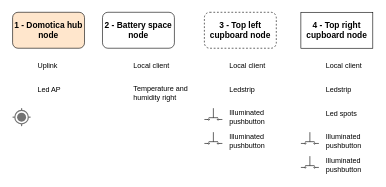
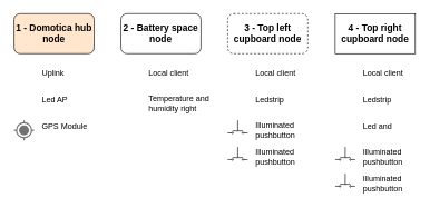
  <mxCell id="0" />
  <mxCell id="1" parent="0" />
- <mxCell id="2" value="&lt;b style=&quot;font-size: 14px&quot;&gt;2 - Battery space node&lt;/b&gt;" style="rounded=1;whiteSpace=wrap;html=1;fontSize=14;" parent="1" vertex="1"><mxGeometry x="170" y="20" width="120" height="60" as="geometry" /></mxCell>
+ <mxCell id="2" value="&lt;b style=&quot;font-size: 14px&quot;&gt;2 - Battery space node&lt;/b&gt;" style="rounded=1;whiteSpace=wrap;html=1;fontSize=14;" parent="1" vertex="1"><mxGeometry x="180" y="20" width="120" height="60" as="geometry" /></mxCell>
  <mxCell id="3" value="&lt;b style=&quot;font-size: 14px&quot;&gt;3 - Top left cupboard node&lt;/b&gt;" style="rounded=1;whiteSpace=wrap;html=1;fontSize=14;dashed=1;" parent="1" vertex="1"><mxGeometry x="340" y="20" width="120" height="60" as="geometry" /></mxCell>
  <mxCell id="4" value="&lt;b style=&quot;font-size: 14px&quot;&gt;4 - Top right cupboard node&lt;/b&gt;" style="whiteSpace=wrap;html=1;fontSize=14;rounded=0;" parent="1" vertex="1"><mxGeometry x="501" y="20" width="120" height="60" as="geometry" /></mxCell>
  <mxCell id="5" value="&lt;b style=&quot;font-size: 14px&quot;&gt;1 - Domotica hub node&lt;/b&gt;" style="rounded=1;whiteSpace=wrap;html=1;fontSize=14;fillColor=#ffe6cc;" parent="1" vertex="1"><mxGeometry x="20" y="20" width="120" height="60" as="geometry" /></mxCell>
  <mxCell id="6" value="" style="shape=image;html=1;verticalAlign=top;verticalLabelPosition=bottom;labelBackgroundColor=#ffffff;imageAspect=0;aspect=fixed;image=https://cdn2.iconfinder.com/data/icons/rental-icon/240/wifi-128.png" parent="1" vertex="1"><mxGeometry x="20" y="100" width="30" height="30" as="geometry" /></mxCell>
  <mxCell id="7" value="" style="dashed=0;aspect=fixed;verticalLabelPosition=bottom;verticalAlign=top;align=center;shape=mxgraph.gmdl.gps;strokeColor=#737373;fillColor=#737373;shadow=0;strokeWidth=2;" parent="1" vertex="1"><mxGeometry x="20" y="180" width="30" height="30" as="geometry" /></mxCell>
  <mxCell id="8" value="" style="shape=image;html=1;verticalAlign=top;verticalLabelPosition=bottom;labelBackgroundColor=#ffffff;imageAspect=0;aspect=fixed;image=https://cdn2.iconfinder.com/data/icons/weather-74/24/weather-25-128.png" parent="1" vertex="1"><mxGeometry x="180" y="140" width="30" height="30" as="geometry" /></mxCell>
  <mxCell id="9" value="" style="shape=image;html=1;verticalAlign=top;verticalLabelPosition=bottom;labelBackgroundColor=#ffffff;imageAspect=0;aspect=fixed;image=https://cdn2.iconfinder.com/data/icons/ios-7-icons/50/car_battery-128.png" parent="1" vertex="1"><mxGeometry x="180" y="180" width="30" height="30" as="geometry" /></mxCell>
  <mxCell id="10" value="" style="pointerEvents=1;verticalLabelPosition=bottom;shadow=0;dashed=0;align=center;html=1;verticalAlign=top;shape=mxgraph.electrical.electro-mechanical.pushbutton_make;" parent="1" vertex="1"><mxGeometry x="340" y="180" width="30" height="20" as="geometry" /></mxCell>
  <mxCell id="11" value="" style="shape=image;html=1;verticalAlign=top;verticalLabelPosition=bottom;labelBackgroundColor=#ffffff;imageAspect=0;aspect=fixed;image=https://cdn2.iconfinder.com/data/icons/electronic-13/480/6-electronic-led-icon-2-128.png" parent="1" vertex="1"><mxGeometry x="340" y="140" width="30" height="30" as="geometry" /></mxCell>
  <mxCell id="12" value="" style="shape=image;html=1;verticalAlign=top;verticalLabelPosition=bottom;labelBackgroundColor=#ffffff;imageAspect=0;aspect=fixed;image=https://cdn2.iconfinder.com/data/icons/doing-housework-part-1/64/house-09-128.png" parent="1" vertex="1"><mxGeometry x="501" y="180" width="30" height="30" as="geometry" /></mxCell>
  <mxCell id="13" value="" style="shape=image;html=1;verticalAlign=top;verticalLabelPosition=bottom;labelBackgroundColor=#ffffff;imageAspect=0;aspect=fixed;image=https://cdn2.iconfinder.com/data/icons/rental-icon/240/wifi-128.png" parent="1" vertex="1"><mxGeometry x="20" y="140" width="30" height="30" as="geometry" /></mxCell>
  <mxCell id="14" value="" style="shape=image;html=1;verticalAlign=top;verticalLabelPosition=bottom;labelBackgroundColor=#ffffff;imageAspect=0;aspect=fixed;image=https://cdn2.iconfinder.com/data/icons/rental-icon/240/wifi-128.png" parent="1" vertex="1"><mxGeometry x="180" y="100" width="30" height="30" as="geometry" /></mxCell>
  <mxCell id="15" value="" style="shape=image;html=1;verticalAlign=top;verticalLabelPosition=bottom;labelBackgroundColor=#ffffff;imageAspect=0;aspect=fixed;image=https://cdn2.iconfinder.com/data/icons/rental-icon/240/wifi-128.png" parent="1" vertex="1"><mxGeometry x="340" y="100" width="30" height="30" as="geometry" /></mxCell>
  <mxCell id="16" value="" style="shape=image;html=1;verticalAlign=top;verticalLabelPosition=bottom;labelBackgroundColor=#ffffff;imageAspect=0;aspect=fixed;image=https://cdn2.iconfinder.com/data/icons/rental-icon/240/wifi-128.png" parent="1" vertex="1"><mxGeometry x="501" y="100" width="30" height="30" as="geometry" /></mxCell>
  <mxCell id="17" value="Uplink" style="text;html=1;align=left;verticalAlign=middle;resizable=0;points=[];autosize=1;" parent="1" vertex="1"><mxGeometry x="60" y="100" width="50" height="20" as="geometry" /></mxCell>
  <mxCell id="18" value="Led AP" style="text;html=1;align=left;verticalAlign=middle;resizable=0;points=[];autosize=1;" parent="1" vertex="1"><mxGeometry x="60" y="140" width="60" height="20" as="geometry" /></mxCell>
+ <mxCell id="19" value="GPS Module" style="text;html=1;align=left;verticalAlign=middle;resizable=0;points=[];autosize=1;" parent="1" vertex="1"><mxGeometry x="60" y="180" width="80" height="20" as="geometry" /></mxCell>
  <mxCell id="20" value="Local client" style="text;html=1;align=left;verticalAlign=middle;resizable=0;points=[];autosize=1;" parent="1" vertex="1"><mxGeometry x="220" y="100" width="80" height="20" as="geometry" /></mxCell>
  <mxCell id="21" value="Local client" style="text;html=1;align=left;verticalAlign=middle;resizable=0;points=[];autosize=1;" parent="1" vertex="1"><mxGeometry x="380" y="100" width="80" height="20" as="geometry" /></mxCell>
  <mxCell id="22" value="Local client" style="text;html=1;align=left;verticalAlign=middle;resizable=0;points=[];autosize=1;" parent="1" vertex="1"><mxGeometry x="541" y="100" width="80" height="20" as="geometry" /></mxCell>
  <mxCell id="23" value="" style="pointerEvents=1;verticalLabelPosition=bottom;shadow=0;dashed=0;align=center;html=1;verticalAlign=top;shape=mxgraph.electrical.electro-mechanical.pushbutton_make;" parent="1" vertex="1"><mxGeometry x="340" y="220" width="30" height="20" as="geometry" /></mxCell>
  <mxCell id="24" value="Temperature and&lt;br&gt;humidity right" style="text;html=1;align=left;verticalAlign=middle;resizable=0;points=[];autosize=1;" parent="1" vertex="1"><mxGeometry x="220" y="140" width="110" height="30" as="geometry" /></mxCell>
  <mxCell id="25" value="Ledstrip" style="text;html=1;align=left;verticalAlign=middle;resizable=0;points=[];autosize=1;" parent="1" vertex="1"><mxGeometry x="380" y="140" width="60" height="20" as="geometry" /></mxCell>
  <mxCell id="26" value="Illuminated&lt;br&gt;pushbutton&amp;nbsp;" style="text;html=1;align=left;verticalAlign=middle;resizable=0;points=[];autosize=1;" parent="1" vertex="1"><mxGeometry x="380" y="180" width="80" height="30" as="geometry" /></mxCell>
  <mxCell id="27" value="Illuminated&lt;br&gt;pushbutton&amp;nbsp;" style="text;html=1;align=left;verticalAlign=middle;resizable=0;points=[];autosize=1;" parent="1" vertex="1"><mxGeometry x="380" y="220" width="80" height="30" as="geometry" /></mxCell>
  <mxCell id="28" value="" style="pointerEvents=1;verticalLabelPosition=bottom;shadow=0;dashed=0;align=center;html=1;verticalAlign=top;shape=mxgraph.electrical.electro-mechanical.pushbutton_make;" parent="1" vertex="1"><mxGeometry x="501" y="220" width="30" height="20" as="geometry" /></mxCell>
  <mxCell id="29" value="" style="shape=image;html=1;verticalAlign=top;verticalLabelPosition=bottom;labelBackgroundColor=#ffffff;imageAspect=0;aspect=fixed;image=https://cdn2.iconfinder.com/data/icons/electronic-13/480/6-electronic-led-icon-2-128.png" parent="1" vertex="1"><mxGeometry x="501" y="140" width="30" height="30" as="geometry" /></mxCell>
  <mxCell id="30" value="" style="pointerEvents=1;verticalLabelPosition=bottom;shadow=0;dashed=0;align=center;html=1;verticalAlign=top;shape=mxgraph.electrical.electro-mechanical.pushbutton_make;" parent="1" vertex="1"><mxGeometry x="501" y="260" width="30" height="20" as="geometry" /></mxCell>
  <mxCell id="31" value="Ledstrip" style="text;html=1;align=left;verticalAlign=middle;resizable=0;points=[];autosize=1;" parent="1" vertex="1"><mxGeometry x="541" y="140" width="60" height="20" as="geometry" /></mxCell>
  <mxCell id="32" value="Illuminated&lt;br&gt;pushbutton&amp;nbsp;" style="text;html=1;align=left;verticalAlign=middle;resizable=0;points=[];autosize=1;" parent="1" vertex="1"><mxGeometry x="541" y="220" width="80" height="30" as="geometry" /></mxCell>
  <mxCell id="33" value="Illuminated&lt;br&gt;pushbutton&amp;nbsp;" style="text;html=1;align=left;verticalAlign=middle;resizable=0;points=[];autosize=1;" parent="1" vertex="1"><mxGeometry x="541" y="260" width="80" height="30" as="geometry" /></mxCell>
- <mxCell id="34" value="Led spots" style="text;html=1;align=left;verticalAlign=middle;resizable=0;points=[];autosize=1;" parent="1" vertex="1"><mxGeometry x="541" y="180" width="70" height="20" as="geometry" /></mxCell>
+ <mxCell id="34" value="Led and" style="text;html=1;align=left;verticalAlign=middle;resizable=0;points=[];autosize=1;" parent="1" vertex="1"><mxGeometry x="541" y="180" width="70" height="20" as="geometry" /></mxCell>
